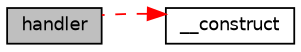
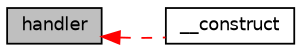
  digraph {
    rankdir=LR
    fontname="DejaVu Sans"
    node [color=black fontname="DejaVu Sans" fontsize=10 shape=record style=filled]
    n1 [fillcolor=grey75 fontcolor=black height=0.2 label=handler width=0.4]
    n2 [fillcolor=white height=0.2 label=__construct width=0.4]
-   n2 -> n1 [color=red dir=back fontname="DejaVu Sans" fontsize=10 labelfontname=Helvetica labelfontsize=10 style=dashed]
+   n1 -> n2 [color=red dir=back fontname="DejaVu Sans" fontsize=10 labelfontname=Helvetica labelfontsize=10 style=dashed]
  }
